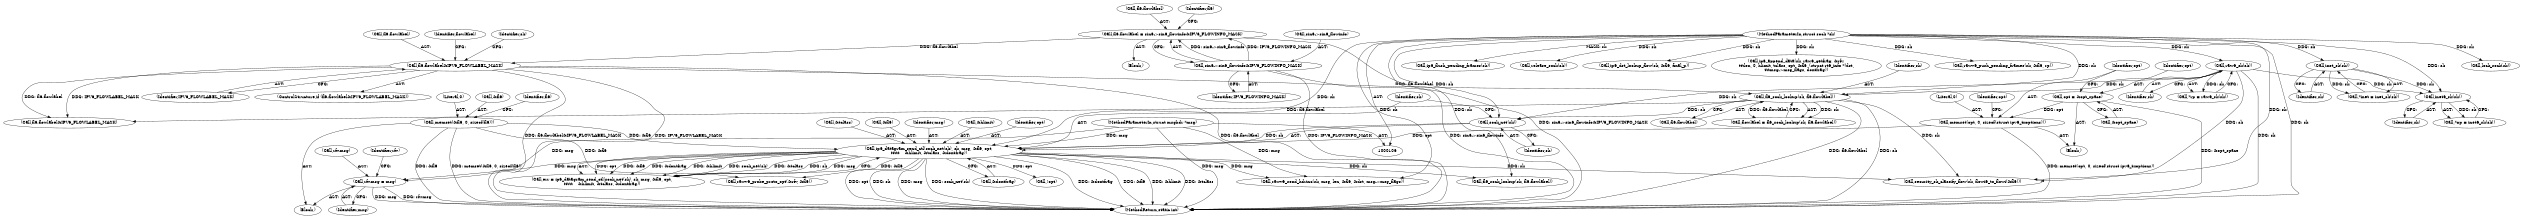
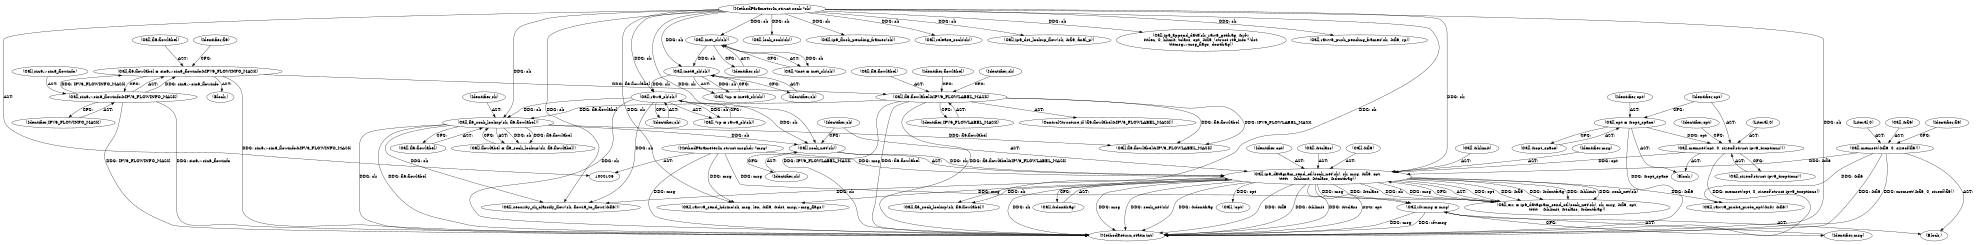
  digraph {
    n1 [label="(Call,rfv.msg = msg)"]
    n2 [label="(Block,)"]
    n3 [label="(Identifier,msg)"]
    n4 [label="(MethodReturn,static int)"]
    n5 [label="(Call,ip6_datagram_send_ctl(sock_net(sk), sk, msg, &fl6, opt,\n\t\t\t\t\t    &hlimit, &tclass, &dontfrag))"]
    n6 [label="(Call,err = ip6_datagram_send_ctl(sock_net(sk), sk, msg, &fl6, opt,\n\t\t\t\t\t    &hlimit, &tclass, &dontfrag))"]
    n7 [label="(Call,rawv6_send_hdrinc(sk, msg, len, &fl6, &dst, msg->msg_flags))"]
    n8 [label="(Call,&dontfrag)"]
    n9 [label="(Call,security_sk_classify_flow(sk, flowi6_to_flowi(&fl6)))"]
    n10 [label="(Call,fl6_sock_lookup(sk, fl6.flowlabel))"]
    n11 [label="(Call,rawv6_probe_proto_opt(&rfv, &fl6))"]
    n12 [label="(Call,!opt)"]
    n13 [label="(Call,sock_net(sk))"]
    n14 [label="(Identifier,sk)"]
    n15 [label="(Call,fl6_sock_lookup(sk, fl6.flowlabel))"]
    n16 [label="(Call,fl6.flowlabel&IPV6_FLOWLABEL_MASK)"]
    n17 [label="(Call,flowlabel = fl6_sock_lookup(sk, fl6.flowlabel))"]
    n18 [label="(Call,fl6.flowlabel)"]
    n19 [label="(Call,raw6_sk(sk))"]
    n20 [label="(Call,*rp = raw6_sk(sk))"]
    n21 [label="(Identifier,sk)"]
    n22 [label="(Call,inet6_sk(sk))"]
    n23 [label="(Call,*np = inet6_sk(sk))"]
    n24 [label="(Identifier,sk)"]
    n25 [label="(Call,inet_sk(sk))"]
    n26 [label="(Identifier,sk)"]
    n27 [label="(Call,*inet = inet_sk(sk))"]
    n28 [label="(MethodParameterIn,struct sock *sk)"]
    n29 [label="(Call,lock_sock(sk))"]
    n30 [label="(Call,ip6_flush_pending_frames(sk))"]
    n31 [label="(Call,release_sock(sk))"]
    n32 [label="(Call,ip6_dst_lookup_flow(sk, &fl6, final_p))"]
    n33 [label="(Call,ip6_append_data(sk, raw6_getfrag, &rfv,\n\t\t\tlen, 0, hlimit, tclass, opt, &fl6, (struct rt6_info *)dst,\n\t\t\tmsg->msg_flags, dontfrag))"]
    n34 [label="(Call,rawv6_push_pending_frames(sk, &fl6, rp))"]
    1000106
    n36 [label="(Call,fl6.flowlabel&IPV6_FLOWLABEL_MASK)"]
    n37 [label="(Identifier,IPV6_FLOWLABEL_MASK)"]
    n38 [label="(ControlStructure,if (fl6.flowlabel&IPV6_FLOWLABEL_MASK))"]
    n39 [label="(Call,fl6.flowlabel = sin6->sin6_flowinfo&IPV6_FLOWINFO_MASK)"]
    n40 [label="(Call,sin6->sin6_flowinfo&IPV6_FLOWINFO_MASK)"]
    n41 [label="(Block,)"]
    n42 [label="(Identifier,IPV6_FLOWINFO_MASK)"]
    n43 [label="(MethodParameterIn,struct msghdr *msg)"]
    n44 [label="(Call,memset(&fl6, 0, sizeof(fl6)))"]
    n45 [label="(Call,memset(opt, 0, sizeof(struct ipv6_txoptions)))"]
    n46 [label="(Block,)"]
+   n47 [label="(Call,sizeof(struct ipv6_txoptions))"]
    n48 [label="(Call,opt = &opt_space)"]
    n49 [label="(Call,&opt_space)"]
    n50 [label="(Call,sin6->sin6_flowinfo)"]
    n51 [label="(Identifier,opt)"]
    n52 [label="(Identifier,fl6)"]
    n53 [label="(Call,fl6.flowlabel)"]
    n54 [label="(Call,fl6.flowlabel)"]
-   n55 [label="(Call,rfv.msg)"]
    n56 [label="(Identifier,sk)"]
    n57 [label="(Identifier,msg)"]
    n58 [label="(Identifier,opt)"]
    n59 [label="(Identifier,flowlabel)"]
    n60 [label="(Identifier,sk)"]
    n61 [label="(Call,&tclass)"]
    n62 [label="(Identifier,opt)"]
    n63 [label="(Literal,0)"]
    n64 [label="(Call,&fl6)"]
    n65 [label="(Literal,0)"]
    n66 [label="(Identifier,sk)"]
    n67 [label="(Identifier,opt)"]
-   n68 [label="(Identifier,rfv)"]
    n69 [label="(Identifier,fl6)"]
    n70 [label="(Call,&hlimit)"]
    n71 [label="(Call,&fl6)"]
    n1 -> n2 [label="AST: "]
    n1 -> n3 [label="CFG: "]
    n1 -> n4 [label="DDG: msg"]
    n1 -> n4 [label="DDG: rfv.msg"]
    n3 -> n1 [label="AST: "]
    n5 -> n1 [label="DDG: msg"]
    n5 -> n4 [label="DDG: sk"]
    n5 -> n4 [label="DDG: msg"]
    n5 -> n4 [label="DDG: sock_net(sk)"]
    n5 -> n4 [label="DDG: &dontfrag"]
    n5 -> n4 [label="DDG: &fl6"]
    n5 -> n4 [label="DDG: &hlimit"]
    n5 -> n4 [label="DDG: &tclass"]
    n5 -> n4 [label="DDG: opt"]
    n5 -> n6 [label="AST: "]
    n5 -> n6 [label="DDG: opt"]
    n5 -> n6 [label="DDG: &fl6"]
    n5 -> n6 [label="DDG: &dontfrag"]
    n5 -> n6 [label="DDG: &hlimit"]
    n5 -> n6 [label="DDG: sock_net(sk)"]
    n5 -> n6 [label="DDG: &tclass"]
    n5 -> n6 [label="DDG: sk"]
    n5 -> n6 [label="DDG: msg"]
    n5 -> n7 [label="DDG: msg"]
    n5 -> n8 [label="CFG: "]
    n5 -> n9 [label="DDG: sk"]
    n5 -> n10 [label="DDG: sk"]
    n5 -> n11 [label="DDG: &fl6"]
    n5 -> n12 [label="DDG: opt"]
    n6 -> n5 [label="CFG: "]
    n8 -> n5 [label="AST: "]
    n13 -> n5 [label="AST: "]
    n13 -> n5 [label="DDG: sk"]
    n13 -> n14 [label="CFG: "]
    n14 -> n13 [label="AST: "]
    n15 -> n4 [label="DDG: sk"]
    n15 -> n4 [label="DDG: fl6.flowlabel"]
    n15 -> n9 [label="DDG: sk"]
    n15 -> n13 [label="DDG: sk"]
    n15 -> n16 [label="DDG: fl6.flowlabel"]
    n15 -> n17 [label="AST: "]
    n15 -> n17 [label="DDG: sk"]
    n15 -> n17 [label="DDG: fl6.flowlabel"]
    n15 -> n18 [label="CFG: "]
    n17 -> n15 [label="CFG: "]
    n18 -> n15 [label="AST: "]
    n19 -> n4 [label="DDG: sk"]
    n19 -> n9 [label="DDG: sk"]
    n19 -> n13 [label="DDG: sk"]
    n19 -> n15 [label="DDG: sk"]
    n19 -> n20 [label="AST: "]
    n19 -> n20 [label="DDG: sk"]
    n19 -> n21 [label="CFG: "]
    n20 -> n19 [label="CFG: "]
    n21 -> n19 [label="AST: "]
-   n19 -> n22 [label="DDG: sk"]
+   n22 -> n19 [label="DDG: sk"]
    n22 -> n23 [label="AST: "]
    n22 -> n23 [label="DDG: sk"]
    n22 -> n24 [label="CFG: "]
    n23 -> n22 [label="CFG: "]
    n24 -> n22 [label="AST: "]
    n25 -> n22 [label="DDG: sk"]
    n25 -> n26 [label="CFG: "]
    n25 -> n27 [label="AST: "]
    n25 -> n27 [label="DDG: sk"]
    n26 -> n25 [label="AST: "]
    n27 -> n25 [label="CFG: "]
    n28 -> n4 [label="DDG: sk"]
    n28 -> n5 [label="DDG: sk"]
    n28 -> n7 [label="DDG: sk"]
    n28 -> n9 [label="DDG: sk"]
    n28 -> n10 [label="DDG: sk"]
    n28 -> n13 [label="DDG: sk"]
    n28 -> n15 [label="DDG: sk"]
    n28 -> n19 [label="DDG: sk"]
    n28 -> n22 [label="DDG: sk"]
    n28 -> n25 [label="DDG: sk"]
    n28 -> n29 [label="DDG: sk"]
-   n28 -> n30 [label="MASK: sk"]
+   n28 -> n30 [label="DDG: sk"]
    n28 -> n31 [label="DDG: sk"]
    n28 -> n32 [label="DDG: sk"]
    n28 -> n33 [label="DDG: sk"]
    n28 -> n34 [label="DDG: sk"]
    n28 -> 1000106 [label="AST: "]
    n36 -> n4 [label="DDG: IPV6_FLOWLABEL_MASK"]
    n36 -> n4 [label="DDG: fl6.flowlabel"]
    n36 -> n4 [label="DDG: fl6.flowlabel&IPV6_FLOWLABEL_MASK"]
    n36 -> n15 [label="DDG: fl6.flowlabel"]
    n36 -> n16 [label="DDG: fl6.flowlabel"]
    n36 -> n16 [label="DDG: IPV6_FLOWLABEL_MASK"]
    n36 -> n37 [label="CFG: "]
    n36 -> n38 [label="AST: "]
    n37 -> n36 [label="AST: "]
    n39 -> n4 [label="DDG: sin6->sin6_flowinfo&IPV6_FLOWINFO_MASK"]
    n39 -> n36 [label="DDG: fl6.flowlabel"]
    n39 -> n40 [label="CFG: "]
    n39 -> n41 [label="AST: "]
    n40 -> n4 [label="DDG: IPV6_FLOWINFO_MASK"]
    n40 -> n4 [label="DDG: sin6->sin6_flowinfo"]
    n40 -> n39 [label="AST: "]
    n40 -> n39 [label="DDG: sin6->sin6_flowinfo"]
    n40 -> n39 [label="DDG: IPV6_FLOWINFO_MASK"]
    n40 -> n42 [label="CFG: "]
    n42 -> n40 [label="AST: "]
    n43 -> n1 [label="DDG: msg"]
    n43 -> n4 [label="DDG: msg"]
    n43 -> n5 [label="DDG: msg"]
    n43 -> n7 [label="DDG: msg"]
    n43 -> 1000106 [label="AST: "]
    n44 -> n2 [label="AST: "]
    n44 -> n4 [label="DDG: &fl6"]
    n44 -> n4 [label="DDG: memset(&fl6, 0, sizeof(fl6))"]
    n44 -> n5 [label="DDG: &fl6"]
    n44 -> n11 [label="DDG: &fl6"]
    n45 -> n4 [label="DDG: memset(opt, 0, sizeof(struct ipv6_txoptions))"]
    n45 -> n5 [label="DDG: opt"]
    n45 -> n46 [label="AST: "]
+   n45 -> n47 [label="CFG: "]
+   n47 -> n45 [label="AST: "]
    n48 -> n4 [label="DDG: &opt_space"]
    n48 -> n45 [label="DDG: opt"]
    n48 -> n46 [label="AST: "]
    n48 -> n49 [label="CFG: "]
    n49 -> n48 [label="AST: "]
    n50 -> n40 [label="AST: "]
    n51 -> n48 [label="AST: "]
    n52 -> n44 [label="CFG: "]
    n53 -> n39 [label="AST: "]
    n54 -> n36 [label="AST: "]
-   n55 -> n1 [label="AST: "]
    n56 -> n15 [label="AST: "]
    n57 -> n5 [label="AST: "]
    n58 -> n5 [label="AST: "]
    n59 -> n36 [label="CFG: "]
    n60 -> n36 [label="CFG: "]
    n61 -> n5 [label="AST: "]
    n62 -> n45 [label="AST: "]
    n62 -> n48 [label="CFG: "]
    n63 -> n45 [label="AST: "]
    n64 -> n5 [label="AST: "]
    n65 -> n44 [label="AST: "]
    n66 -> n5 [label="AST: "]
    n66 -> n13 [label="CFG: "]
    n67 -> n45 [label="CFG: "]
-   n68 -> n1 [label="CFG: "]
    n69 -> n39 [label="CFG: "]
    n70 -> n5 [label="AST: "]
    n71 -> n44 [label="AST: "]
  }
